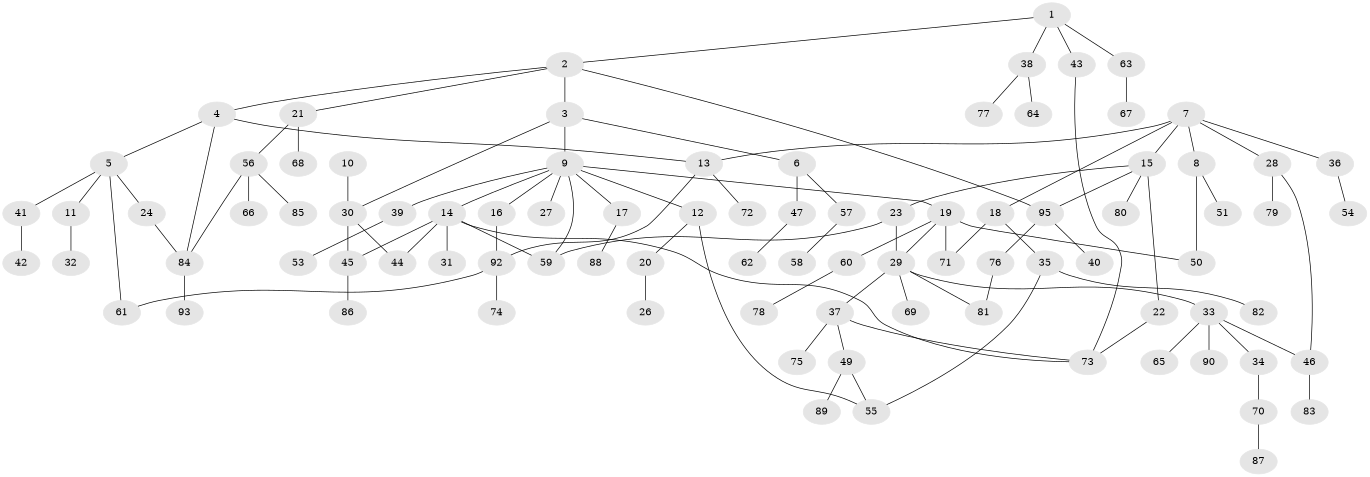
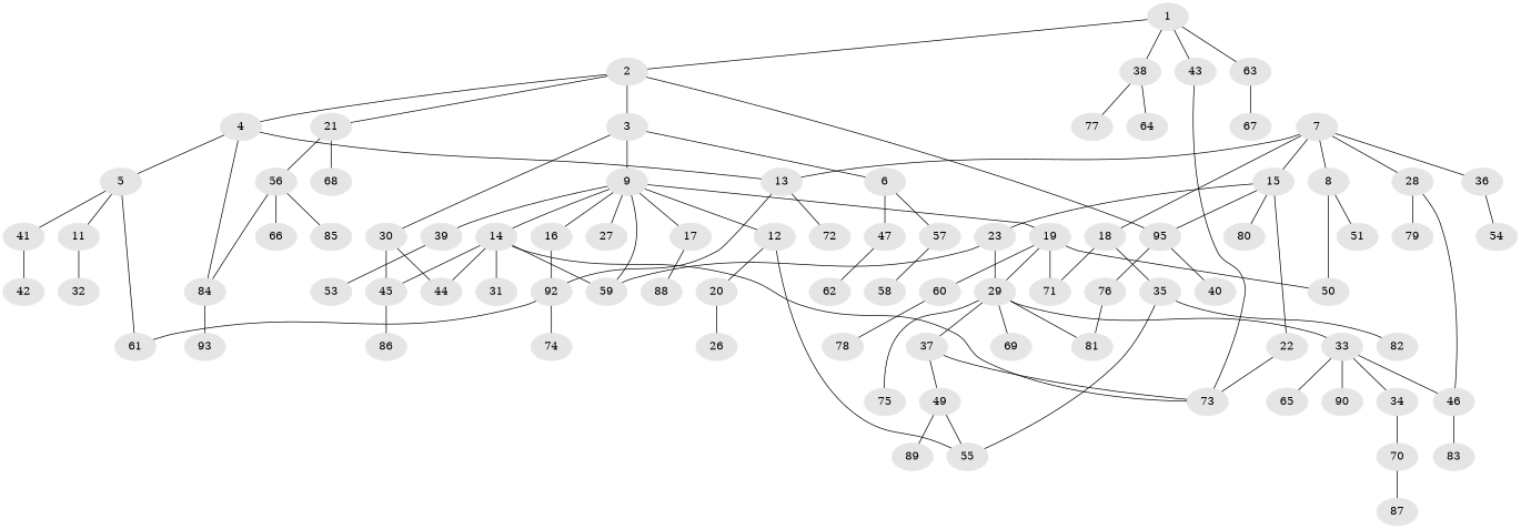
  graph {
    node [color=gray90 style=filled]
    1
    2
    38
    43
    63
    3
    4
    21
    n9 [label=95]
    64
    77
    73
    67
    6
    9
    30
    5
    13
    84
    7
    8
    15
    18
    28
    36
    56
    68
    40
    76
    47
    57
    12
    14
    16
    17
    19
    27
    39
    59
-   10
    11
-   24
    41
    61
    n45 [label=92]
    72
    n47 [label=93]
    32
    42
    62
    58
    50
    51
    22
    23
    80
    35
    71
    46
    79
    54
    20
    55
    31
    44
    45
    88
    29
    60
    53
    26
    74
    86
    82
    33
    37
    69
    75
    81
    78
    66
    85
    83
    34
    65
    90
    49
    70
    87
    89
    1 -- 2
    1 -- 38
    1 -- 43
    1 -- 63
    2 -- 3
    2 -- 4
    2 -- 21
    2 -- n9
    38 -- 64
    38 -- 77
    43 -- 73
    63 -- 67
    3 -- 6
    3 -- 9
    3 -- 30
    4 -- 5
    4 -- 13
    4 -- 84
    21 -- 56
    21 -- 68
    n9 -- 40
    n9 -- 76
    6 -- 47
    6 -- 57
    9 -- 12
    9 -- 14
    9 -- 16
    9 -- 17
    9 -- 19
    9 -- 27
    9 -- 39
    9 -- 59
    30 -- 44
    30 -- 45
    5 -- 11
-   5 -- 24
    5 -- 41
    5 -- 61
    13 -- n45
    13 -- 72
    84 -- n47
    7 -- 13
    7 -- 8
    7 -- 15
    7 -- 18
    7 -- 28
    7 -- 36
    8 -- 50
    8 -- 51
    15 -- n9
    15 -- 22
    15 -- 23
    15 -- 80
    18 -- 35
    18 -- 71
    28 -- 46
    28 -- 79
    36 -- 54
    56 -- 84
    56 -- 66
    56 -- 85
    76 -- 81
    47 -- 62
    57 -- 58
    12 -- 20
    12 -- 55
    14 -- 73
    14 -- 59
    14 -- 31
    14 -- 44
    14 -- 45
    16 -- n45
    17 -- 88
    19 -- 50
    19 -- 71
    19 -- 29
    19 -- 60
    39 -- 53
-   10 -- 30
    11 -- 32
-   24 -- 84
    41 -- 42
    n45 -- 61
    n45 -- 74
    22 -- 73
    23 -- 59
    23 -- 29
    35 -- 55
    35 -- 82
    46 -- 83
    20 -- 26
    45 -- 86
    29 -- 33
    29 -- 37
    29 -- 69
-   37 -- 75
+   29 -- 75
    29 -- 81
    60 -- 78
    33 -- 46
    33 -- 34
    33 -- 65
    33 -- 90
    37 -- 73
    37 -- 49
    34 -- 70
    49 -- 55
    49 -- 89
    70 -- 87
  }
